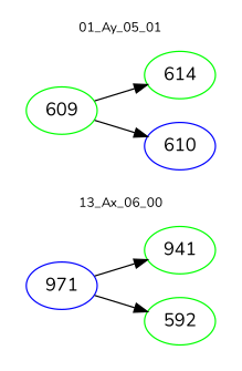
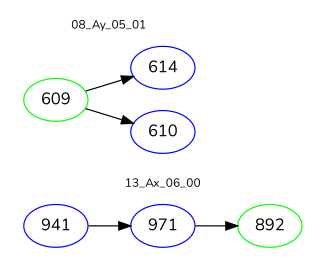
  digraph {
    fontname=Nunito
    rankdir=LR
    node [color=blue fontname=Nunito]
    edge [color=black fontname=Nunito]
    n1 [label=971]
-   n2 [color=green label=592]
-   n3 [color=green label=941]
+   n2 [color=green label=892]
+   n3 [label=941]
    n4 [color=green label=609]
    n5 [label=610]
-   n6 [color=green label=614]
+   n6 [label=614]
    subgraph cluster_1 {
      color=white
      fontsize=10
      label="13_Ax_06_00"
      n1
      n2
      n3
    }
    subgraph cluster_2 {
      color=white
      fontsize=10
-     label="01_Ay_05_01"
+     label="08_Ay_05_01"
      n4
      n5
      n6
    }
    n1 -> n2
-   n1 -> n3
+   n3 -> n1
    n4 -> n5
    n4 -> n6
  }
